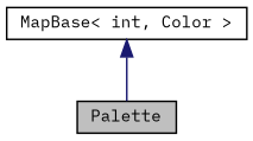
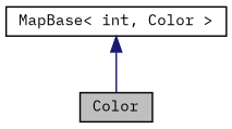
  digraph {
    fontname="IBM Plex Mono"
    node [color=black fontname="IBM Plex Mono" fontsize=10 shape=record style=filled]
-   n1 [fillcolor=grey75 fontcolor=black height=0.2 label=Palette width=0.4]
+   n1 [fillcolor=grey75 fontcolor=black height=0.2 label=Color width=0.4]
    n2 [fillcolor=white height=0.2 label="MapBase\< int, Color \>" width=0.4]
    n2 -> n1 [color=midnightblue dir=back fontname="IBM Plex Mono" fontsize=10 labelfontname=FreeSans labelfontsize=10 style=solid]
  }
